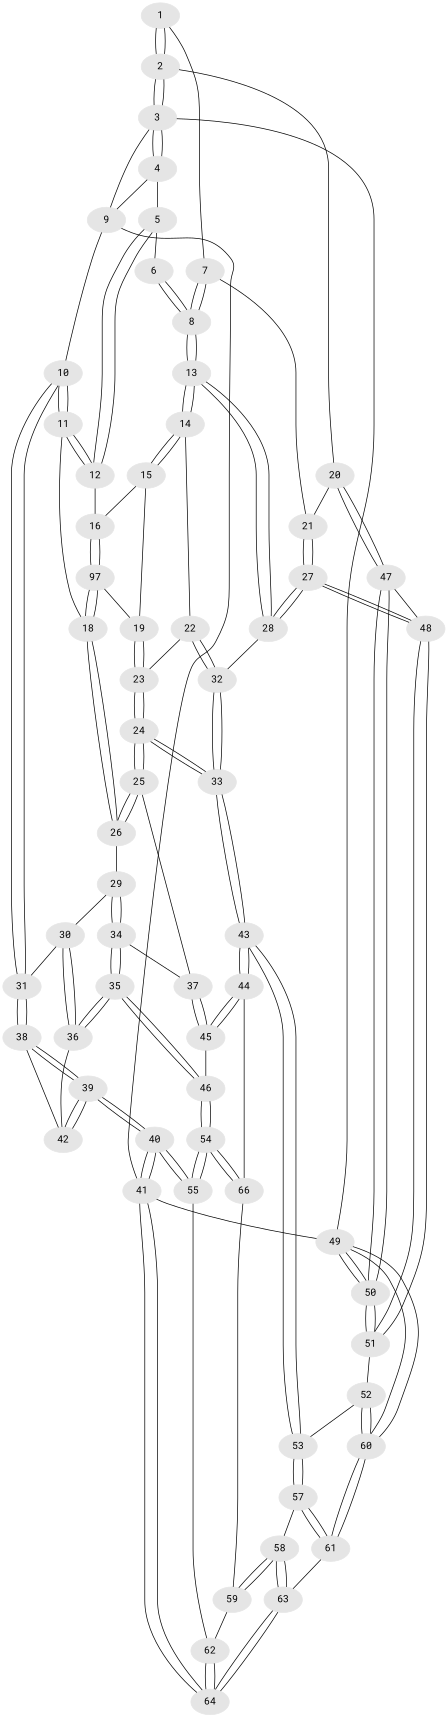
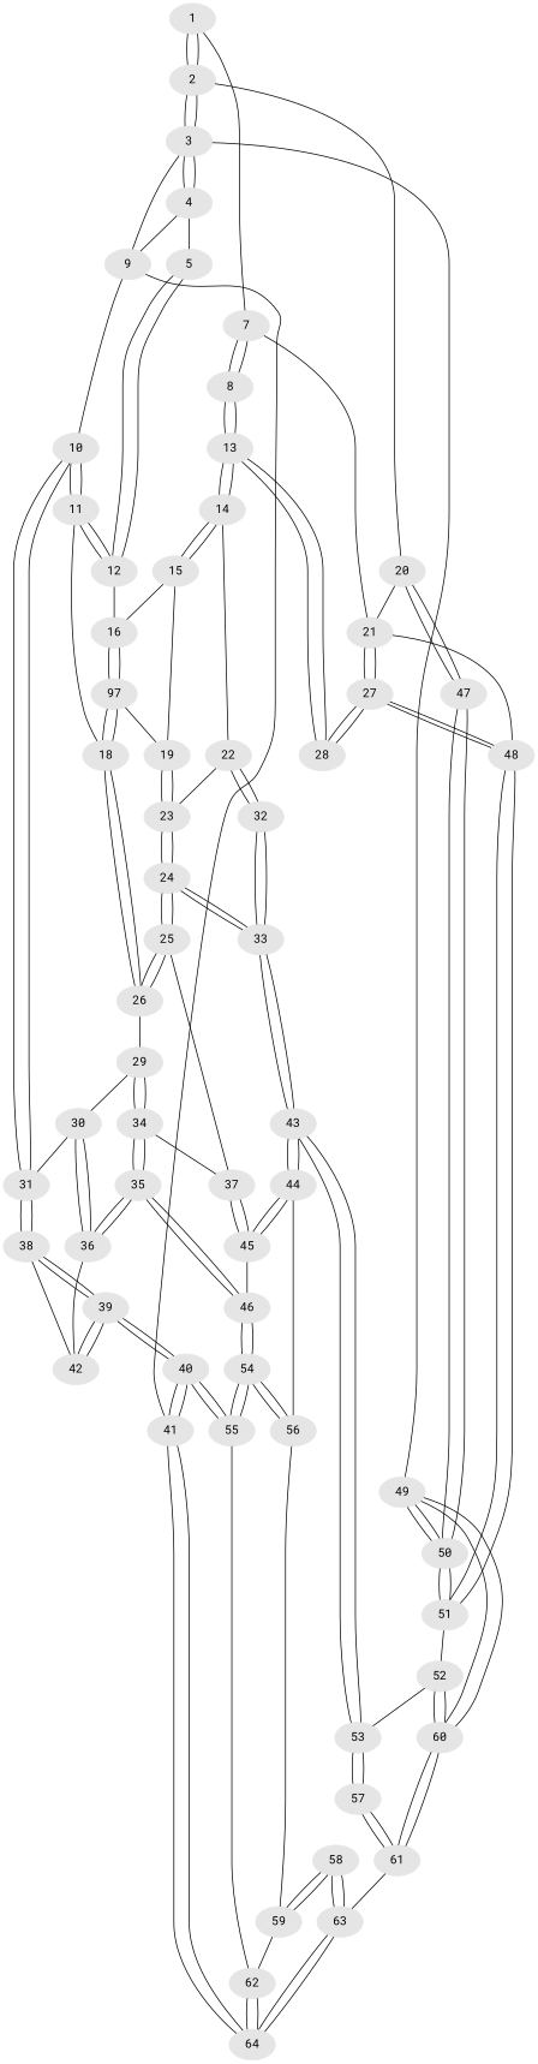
  graph {
    fontname="Roboto Mono"
    node [color=gray90 fontname="Roboto Mono" style=filled]
    edge [fontname="Roboto Mono"]
    1
    2
    7
    3
    20
    8
    21
    4
    9
    49
    47
    5
    10
    41
    50
    60
-   6
    12
    16
    13
    27
    14
    28
    11
    31
    64
    18
    38
    26
    n30 [label=97]
    15
    22
    32
    19
    23
    29
    24
    48
    33
    25
    37
    43
    45
    30
    34
    51
    36
    35
    42
    39
    44
    53
    46
    54
    40
    55
    62
-   56 [label=66]
+   56
    57
    59
    52
    61
    58
    63
    1 -- 2
    1 -- 2
    1 -- 7
    2 -- 3
    2 -- 3
    2 -- 20
    7 -- 8
    7 -- 8
    7 -- 21
    3 -- 4
    3 -- 4
    3 -- 9
    3 -- 49
    20 -- 21
    20 -- 47
    20 -- 47
    8 -- 13
    8 -- 13
    21 -- 27
    21 -- 27
    4 -- 9
    4 -- 5
    9 -- 10
    9 -- 41
    49 -- 50
    49 -- 50
    49 -- 60
    49 -- 60
    47 -- 50
    47 -- 50
-   47 -- 48
-   5 -- 6
+   21 -- 48
    5 -- 12
    5 -- 12
    10 -- 11
    10 -- 11
    10 -- 31
    10 -- 31
-   41 -- 49
    41 -- 64
    41 -- 64
    50 -- 51
    50 -- 51
    60 -- 61
    60 -- 61
-   6 -- 8
-   6 -- 8
    12 -- 16
    16 -- n30
    16 -- n30
    13 -- 14
    13 -- 14
    13 -- 28
    13 -- 28
    27 -- 28
    27 -- 28
    27 -- 48
    27 -- 48
    14 -- 15
    14 -- 15
    14 -- 22
-   28 -- 32
    11 -- 12
    11 -- 12
    11 -- 18
    31 -- 38
    31 -- 38
    18 -- 26
    18 -- 26
    38 -- 42
    38 -- 39
    38 -- 39
    26 -- 29
    n30 -- 18
    n30 -- 18
    n30 -- 19
    15 -- 16
    15 -- 19
    22 -- 32
    22 -- 32
    22 -- 23
    32 -- 33
    32 -- 33
    19 -- 23
    19 -- 23
    23 -- 24
    23 -- 24
    29 -- 30
    29 -- 34
    29 -- 34
    24 -- 33
    24 -- 33
    24 -- 25
    24 -- 25
    48 -- 51
    48 -- 51
    33 -- 43
    33 -- 43
    25 -- 26
    25 -- 26
    25 -- 37
    37 -- 45
    37 -- 45
    43 -- 44
    43 -- 44
    43 -- 53
    43 -- 53
    45 -- 46
    30 -- 31
    30 -- 36
    30 -- 36
    34 -- 37
    34 -- 35
    34 -- 35
    51 -- 52
    36 -- 42
    35 -- 36
    35 -- 36
    35 -- 46
    35 -- 46
    39 -- 42
    39 -- 42
    39 -- 40
    39 -- 40
    44 -- 45
    44 -- 45
    44 -- 56
    53 -- 57
    53 -- 57
    46 -- 54
    46 -- 54
    54 -- 55
    54 -- 55
    54 -- 56
    54 -- 56
    40 -- 41
    40 -- 41
    40 -- 55
    40 -- 55
    55 -- 62
    62 -- 64
    62 -- 64
    56 -- 59
    57 -- 61
    57 -- 61
-   57 -- 58
    59 -- 62
    52 -- 60
    52 -- 60
    52 -- 53
    61 -- 63
    58 -- 59
    58 -- 59
    58 -- 63
    58 -- 63
    63 -- 64
    63 -- 64
  }
